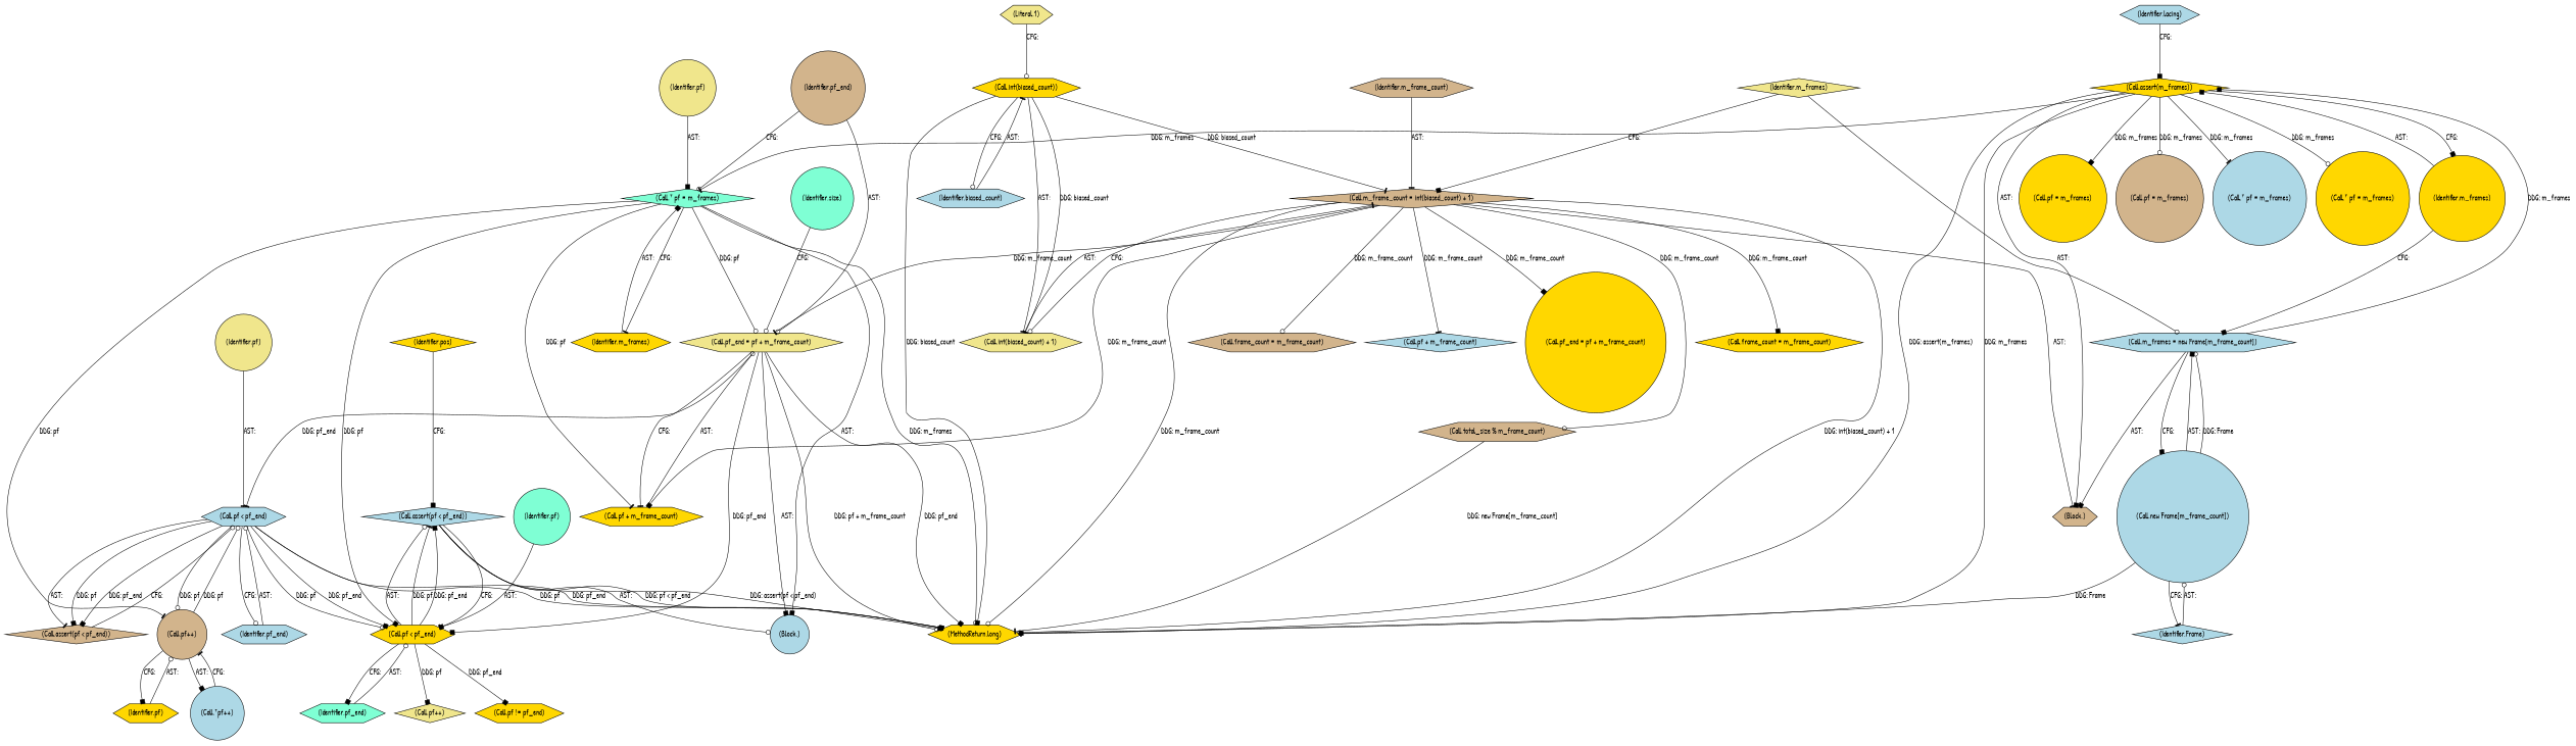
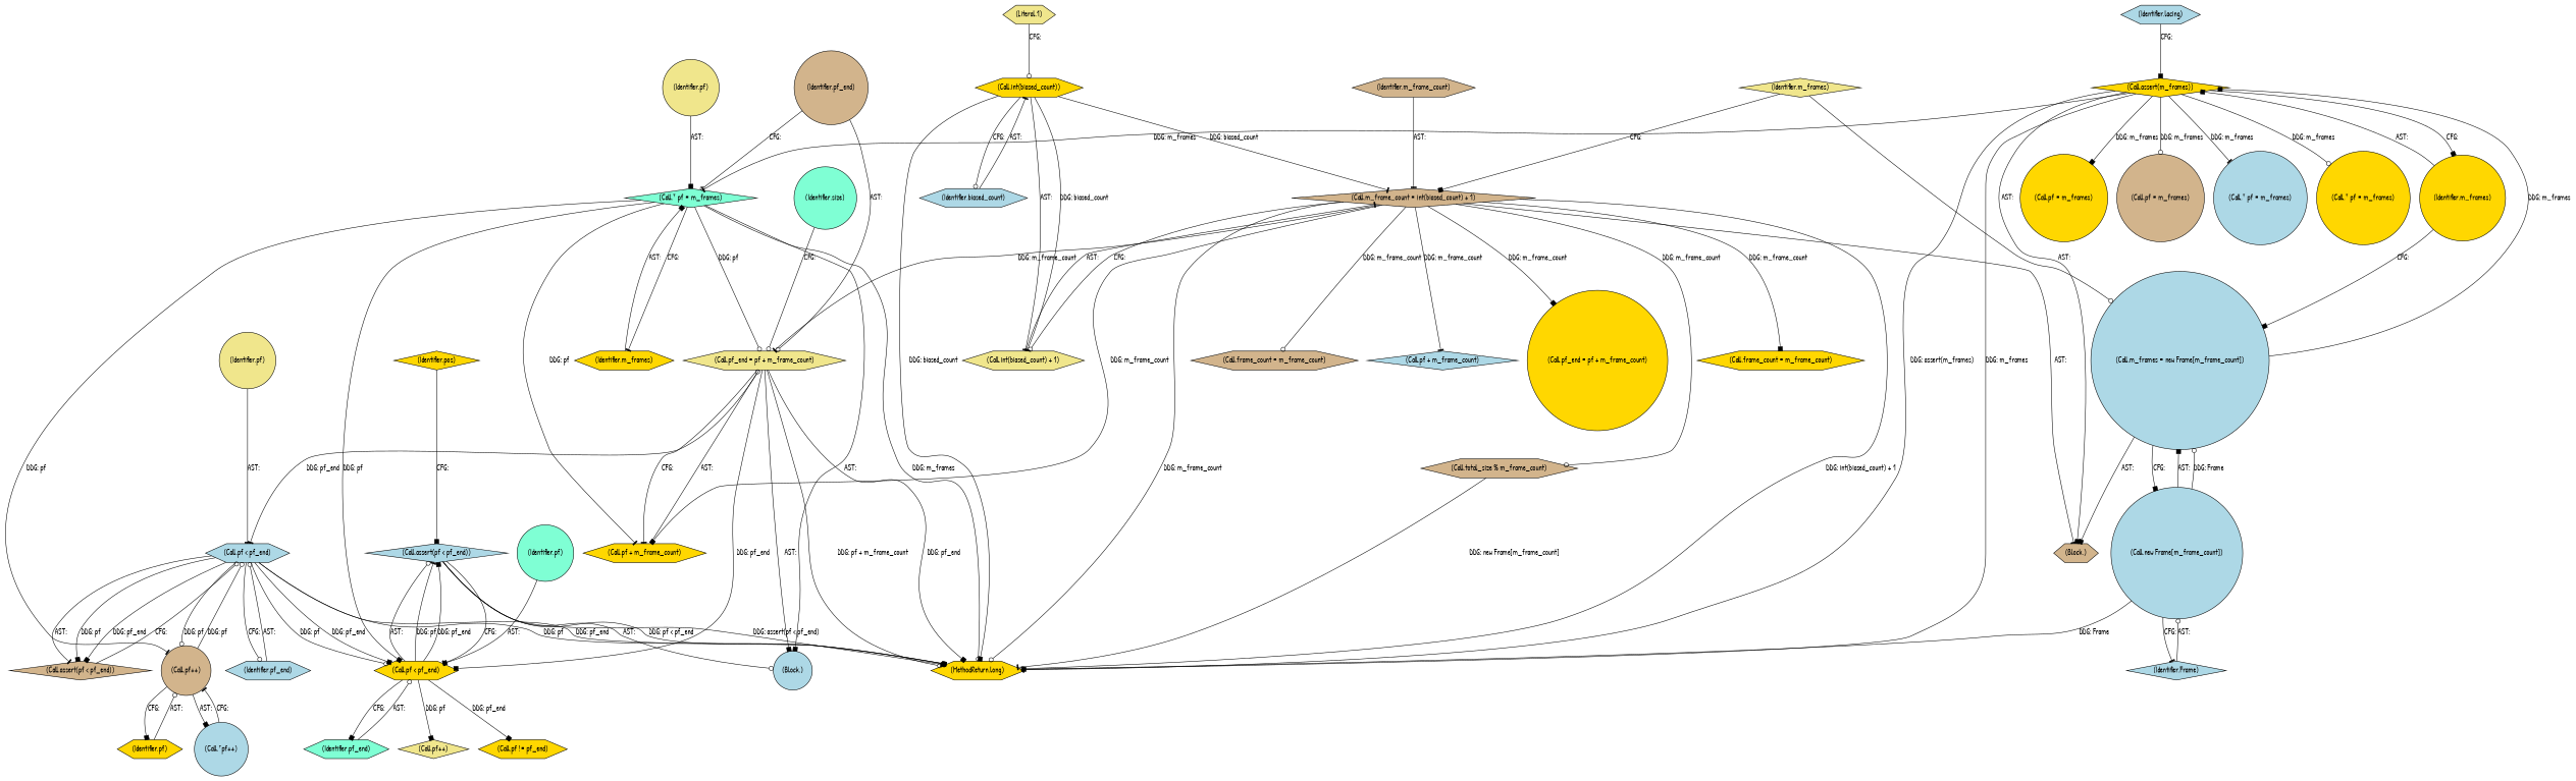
  digraph {
    fontname="Patrick Hand"
    node [fillcolor=gold fontname="Patrick Hand" shape=hexagon style=filled]
    edge [arrowhead=box fontname="Patrick Hand"]
    n1 [fillcolor=lightblue label="(Call,assert(pf < pf_end))" shape=diamond]
    n2 [label="(Call,pf < pf_end)"]
    n3 [fillcolor=lightblue label="(Block,)" shape=circle]
    n4 [label="(MethodReturn,long)"]
    n5 [fillcolor=aquamarine label="(Identifier,pf_end)"]
    n6 [fillcolor=khaki label="(Call,pf++)" shape=diamond]
    n7 [label="(Call,pf != pf_end)"]
    n8 [fillcolor=lightblue label="(Call,pf < pf_end)"]
    n9 [fillcolor=tan label="(Call,pf++)" shape=circle]
    n10 [fillcolor=lightblue label="(Identifier,pf_end)"]
    n11 [fillcolor=tan label="(Call,assert(pf < pf_end))" shape=diamond]
    n12 [label="(Identifier,pf)"]
    n13 [fillcolor=lightblue label="(Call,*pf++)" shape=circle]
    n14 [fillcolor=aquamarine label="(Call,* pf = m_frames)" shape=diamond]
    n15 [fillcolor=khaki label="(Call,pf_end = pf + m_frame_count)"]
    n16 [label="(Identifier,m_frames)"]
    n17 [label="(Call,pf + m_frame_count)"]
    n18 [label="(Call,assert(m_frames))" shape=diamond]
    n19 [fillcolor=tan label="(Block,)"]
    n20 [fillcolor=tan label="(Call,pf = m_frames)" shape=circle]
    n21 [fillcolor=lightblue label="(Call,* pf = m_frames)" shape=circle]
    n22 [label="(Call,* pf = m_frames)" shape=circle]
    n23 [label="(Call,pf = m_frames)" shape=circle]
    n24 [label="(Identifier,m_frames)" shape=circle]
-   n25 [fillcolor=lightblue label="(Call,m_frames = new Frame[m_frame_count])"]
+   n25 [fillcolor=lightblue label="(Call,m_frames = new Frame[m_frame_count])" shape=circle]
    n26 [fillcolor=lightblue label="(Call,new Frame[m_frame_count])" shape=circle]
    n27 [fillcolor=lightblue label="(Identifier,Frame)" shape=diamond]
    n28 [fillcolor=tan label="(Call,m_frame_count = int(biased_count) + 1)" shape=diamond]
    n29 [fillcolor=tan label="(Call,total_size % m_frame_count)"]
    n30 [fillcolor=tan label="(Call,frame_count = m_frame_count)"]
    n31 [fillcolor=khaki label="(Call,int(biased_count) + 1)"]
    n32 [fillcolor=lightblue label="(Call,pf + m_frame_count)" shape=diamond]
    n33 [label="(Call,pf_end = pf + m_frame_count)" shape=circle]
    n34 [label="(Call,frame_count = m_frame_count)"]
    n35 [label="(Call,int(biased_count))"]
    n36 [fillcolor=lightblue label="(Identifier,biased_count)"]
    n37 [fillcolor=tan label="(Identifier,m_frame_count)"]
    n38 [fillcolor=aquamarine label="(Identifier,pf)" shape=circle]
    n39 [fillcolor=aquamarine label="(Identifier,size)" shape=circle]
    n40 [fillcolor=khaki label="(Identifier,pf)" shape=circle]
    n41 [fillcolor=khaki label="(Identifier,pf)" shape=circle]
    n42 [fillcolor=khaki label="(Identifier,m_frames)" shape=diamond]
    n43 [label="(Identifier,pos)" shape=diamond]
    n44 [fillcolor=khaki label="(Literal,1)"]
    n45 [fillcolor=lightblue label="(Identifier,lacing)"]
    n46 [fillcolor=tan label="(Identifier,pf_end)" shape=circle]
    n1 -> n2 [arrowhead=tee label="CFG: "]
    n1 -> n3 [arrowhead=odot label="AST: "]
    n1 -> n4 [label="DDG: assert(pf < pf_end)"]
    n1 -> n4 [label="DDG: pf < pf_end"]
    n2 -> n1 [arrowhead=odot label="AST: "]
    n2 -> n1 [arrowhead=tee label="DDG: pf"]
    n2 -> n1 [label="DDG: pf_end"]
    n2 -> n5 [label="CFG: "]
    n2 -> n6 [label="DDG: pf"]
    n2 -> n7 [label="DDG: pf_end"]
    n5 -> n2 [arrowhead=odot label="AST: "]
    n8 -> n2 [arrowhead=odot label="DDG: pf"]
    n8 -> n2 [label="DDG: pf_end"]
    n8 -> n4 [label="DDG: pf_end"]
    n8 -> n4 [arrowhead=odot label="DDG: pf"]
    n8 -> n9 [arrowhead=odot label="DDG: pf"]
    n8 -> n10 [arrowhead=odot label="CFG: "]
    n8 -> n11 [arrowhead=tee label="AST: "]
    n8 -> n11 [label="DDG: pf"]
    n8 -> n11 [label="DDG: pf_end"]
    n9 -> n8 [arrowhead=odot label="DDG: pf"]
    n9 -> n12 [label="CFG: "]
    n9 -> n13 [label="AST: "]
    n10 -> n8 [arrowhead=odot label="AST: "]
    n11 -> n8 [arrowhead=odot label="CFG: "]
    n12 -> n9 [arrowhead=odot label="AST: "]
    n13 -> n9 [arrowhead=tee label="CFG: "]
    n14 -> n2 [label="DDG: pf"]
    n14 -> n3 [label="AST: "]
    n14 -> n4 [arrowhead=odot label="DDG: m_frames"]
    n14 -> n9 [arrowhead=tee label="DDG: pf"]
    n14 -> n15 [arrowhead=odot label="DDG: pf"]
    n14 -> n16 [arrowhead=tee label="CFG: "]
    n14 -> n17 [arrowhead=tee label="DDG: pf"]
    n15 -> n2 [label="DDG: pf_end"]
    n15 -> n3 [label="AST: "]
    n15 -> n4 [arrowhead=odot label="DDG: pf + m_frame_count"]
    n15 -> n4 [label="DDG: pf_end"]
    n15 -> n8 [arrowhead=tee label="DDG: pf_end"]
    n15 -> n17 [arrowhead=tee label="CFG: "]
    n16 -> n14 [label="AST: "]
    n17 -> n15 [arrowhead=odot label="AST: "]
    n18 -> n4 [label="DDG: m_frames"]
    n18 -> n4 [arrowhead=tee label="DDG: assert(m_frames)"]
    n18 -> n14 [arrowhead=tee label="DDG: m_frames"]
    n18 -> n19 [label="AST: "]
    n18 -> n20 [arrowhead=odot label="DDG: m_frames"]
    n18 -> n21 [arrowhead=tee label="DDG: m_frames"]
    n18 -> n22 [arrowhead=odot label="DDG: m_frames"]
    n18 -> n23 [label="DDG: m_frames"]
    n18 -> n24 [label="CFG: "]
    n24 -> n18 [label="AST: "]
    n24 -> n25 [label="CFG: "]
    n25 -> n18 [label="DDG: m_frames"]
    n25 -> n19 [label="AST: "]
    n25 -> n26 [label="CFG: "]
    n26 -> n4 [arrowhead=odot label="DDG: Frame"]
    n26 -> n25 [label="AST: "]
    n26 -> n25 [arrowhead=odot label="DDG: Frame"]
    n26 -> n27 [arrowhead=tee label="CFG: "]
    n27 -> n26 [arrowhead=odot label="AST: "]
    n28 -> n4 [arrowhead=odot label="DDG: int(biased_count) + 1"]
    n28 -> n4 [arrowhead=odot label="DDG: m_frame_count"]
    n28 -> n15 [arrowhead=tee label="DDG: m_frame_count"]
    n28 -> n17 [label="DDG: m_frame_count"]
    n28 -> n19 [arrowhead=tee label="AST: "]
    n28 -> n29 [arrowhead=odot label="DDG: m_frame_count"]
    n28 -> n30 [arrowhead=odot label="DDG: m_frame_count"]
    n28 -> n31 [arrowhead=odot label="CFG: "]
    n28 -> n32 [arrowhead=tee label="DDG: m_frame_count"]
    n28 -> n33 [label="DDG: m_frame_count"]
    n28 -> n34 [label="DDG: m_frame_count"]
    n29 -> n4 [arrowhead=tee label="DDG: new Frame[m_frame_count]"]
    n31 -> n28 [arrowhead=tee label="AST: "]
    n35 -> n4 [label="DDG: biased_count"]
    n35 -> n28 [arrowhead=tee label="DDG: biased_count"]
    n35 -> n31 [arrowhead=tee label="AST: "]
    n35 -> n31 [arrowhead=tee label="DDG: biased_count"]
    n35 -> n36 [arrowhead=odot label="CFG: "]
    n36 -> n35 [arrowhead=tee label="AST: "]
    n37 -> n28 [arrowhead=tee label="AST: "]
    n38 -> n2 [label="AST: "]
    n39 -> n15 [arrowhead=odot label="CFG: "]
    n40 -> n8 [arrowhead=tee label="AST: "]
    n41 -> n14 [label="AST: "]
    n42 -> n25 [arrowhead=odot label="AST: "]
    n42 -> n28 [label="CFG: "]
    n43 -> n1 [label="CFG: "]
    n44 -> n35 [arrowhead=odot label="CFG: "]
    n45 -> n18 [label="CFG: "]
    n46 -> n14 [arrowhead=odot label="CFG: "]
    n46 -> n15 [arrowhead=odot label="AST: "]
  }
